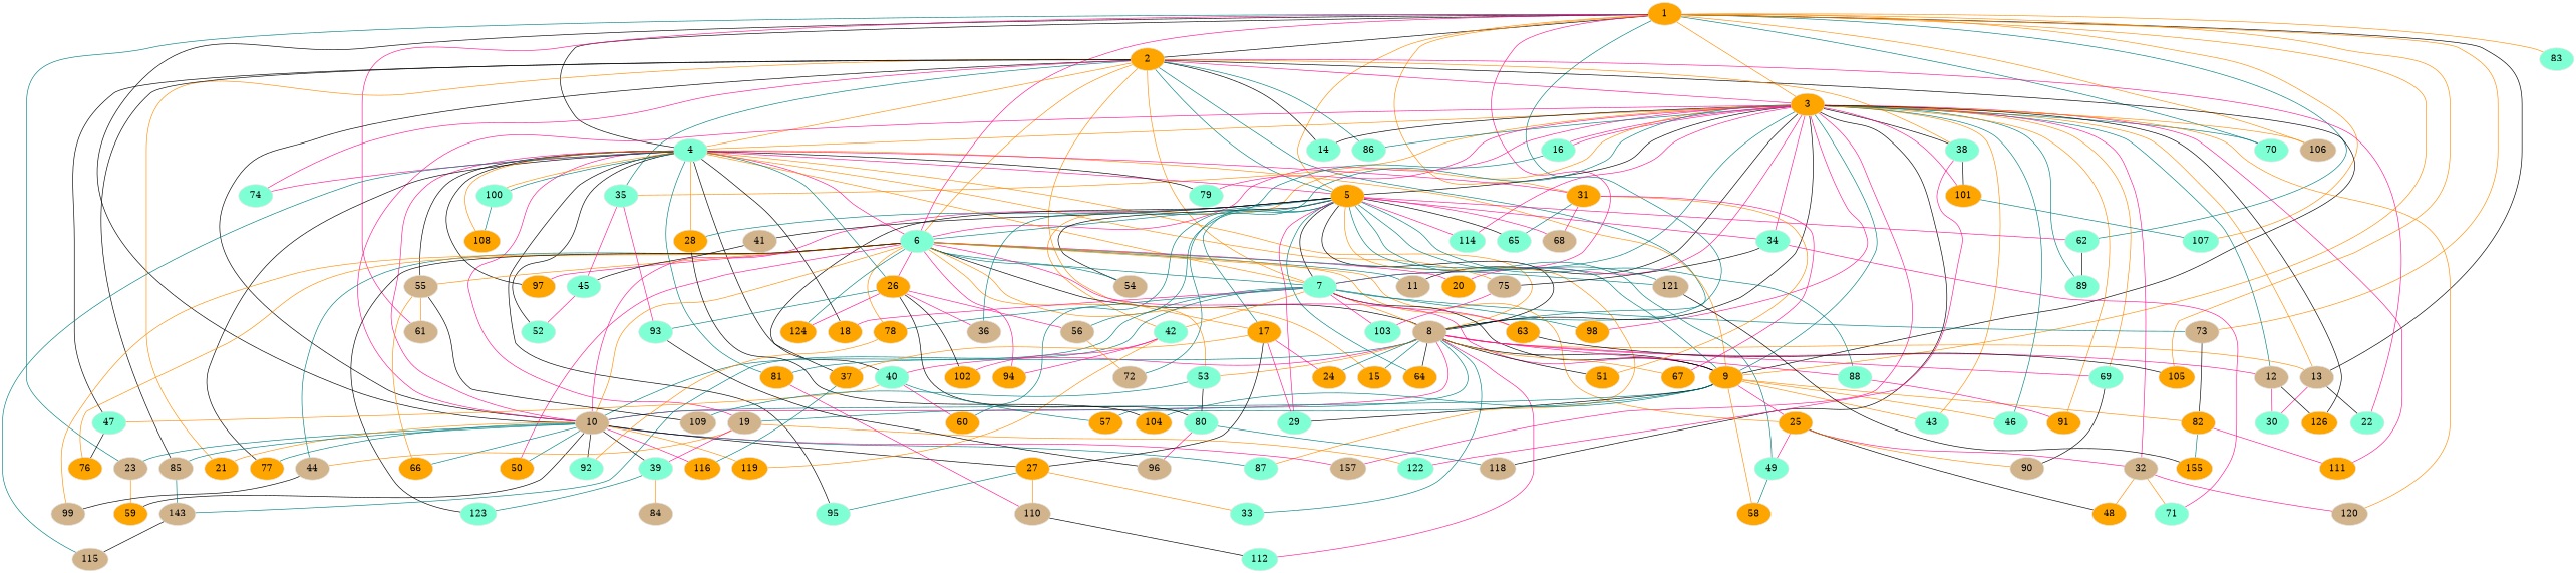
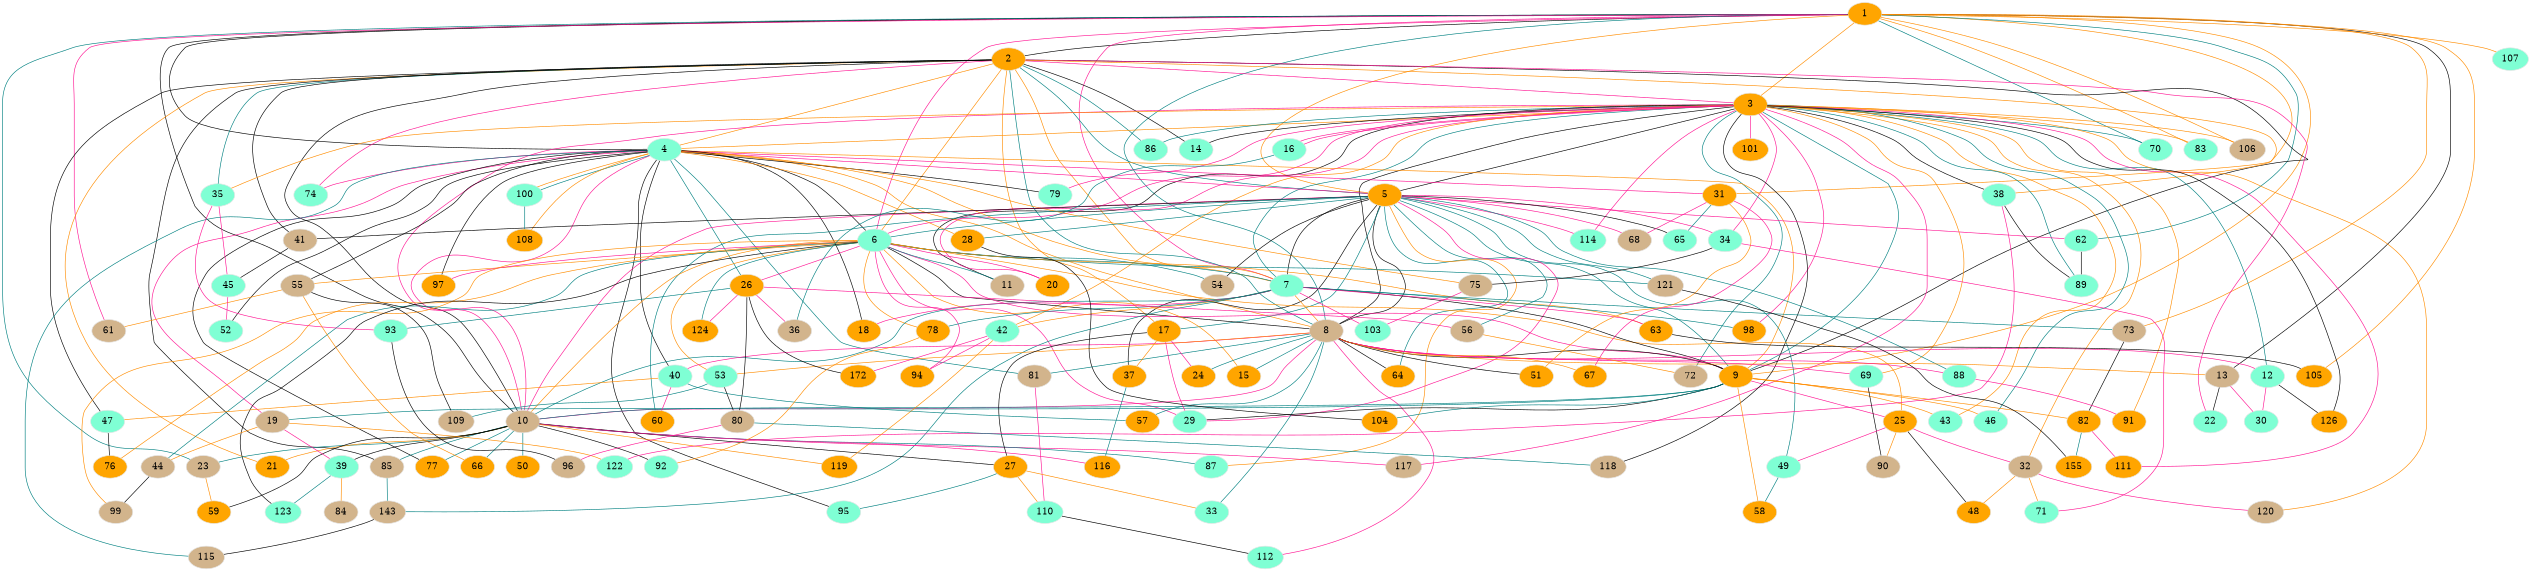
  graph {
    node [color=gray90 fillcolor=orange style=filled]
    edge [color=deeppink]
    1
    2
    3
    4 [fillcolor=aquamarine]
    5
    6 [fillcolor=aquamarine]
    7 [fillcolor=aquamarine]
    8 [fillcolor=tan]
    9
    10 [fillcolor=tan]
    13 [fillcolor=tan]
    23 [fillcolor=tan]
    31
    61 [fillcolor=tan]
    62 [fillcolor=aquamarine]
    70 [fillcolor=aquamarine]
    73 [fillcolor=tan]
    83 [fillcolor=aquamarine]
    105
    106 [fillcolor=tan]
    107 [fillcolor=aquamarine]
    14 [fillcolor=aquamarine]
    17
    21
    22 [fillcolor=aquamarine]
    35 [fillcolor=aquamarine]
    38 [fillcolor=aquamarine]
    41 [fillcolor=tan]
    47 [fillcolor=aquamarine]
    74 [fillcolor=aquamarine]
    85 [fillcolor=tan]
    86 [fillcolor=aquamarine]
    11 [fillcolor=tan]
-   12 [fillcolor=tan]
+   12 [fillcolor=aquamarine]
    16 [fillcolor=aquamarine]
    20
    32 [fillcolor=tan]
    34 [fillcolor=aquamarine]
    42 [fillcolor=aquamarine]
    43 [fillcolor=aquamarine]
    46 [fillcolor=aquamarine]
    69 [fillcolor=aquamarine]
    72 [fillcolor=tan]
    79 [fillcolor=aquamarine]
    89 [fillcolor=aquamarine]
    91
    98
    101
    111
    114 [fillcolor=aquamarine]
-   117 [fillcolor=tan label=157]
+   117 [fillcolor=tan]
    118 [fillcolor=tan]
    120 [fillcolor=tan]
    126
    18
    19 [fillcolor=tan]
    26
    28
    40 [fillcolor=aquamarine]
    52 [fillcolor=aquamarine]
    55 [fillcolor=tan]
    75 [fillcolor=tan]
    77
-   81
+   81 [fillcolor=tan]
    95 [fillcolor=aquamarine]
    97
    100 [fillcolor=aquamarine]
    108
    115 [fillcolor=tan]
    37
    49 [fillcolor=aquamarine]
    54 [fillcolor=tan]
    56 [fillcolor=tan]
    60
    64
    65 [fillcolor=aquamarine]
    68 [fillcolor=tan]
    87 [fillcolor=aquamarine]
    88 [fillcolor=aquamarine]
    121 [fillcolor=tan]
    29 [fillcolor=aquamarine]
    15
    25
    44 [fillcolor=tan]
    50
    53 [fillcolor=aquamarine]
    63
    76
    78
    94
    99 [fillcolor=tan]
    123 [fillcolor=aquamarine]
    124
    103 [fillcolor=aquamarine]
    n95 [fillcolor=tan label=143]
    24
    33 [fillcolor=aquamarine]
    51
    57
    67
    112 [fillcolor=aquamarine]
    58
    82
    104
    27
    39 [fillcolor=aquamarine]
    59
    66
    92 [fillcolor=aquamarine]
    116
    119
    30 [fillcolor=aquamarine]
    93 [fillcolor=aquamarine]
    45 [fillcolor=aquamarine]
    122 [fillcolor=aquamarine]
    36 [fillcolor=tan]
    48
    71 [fillcolor=aquamarine]
-   102
+   102 [label=172]
    90 [fillcolor=tan]
-   80 [fillcolor=aquamarine]
+   80 [fillcolor=tan]
    109 [fillcolor=tan]
-   110 [fillcolor=tan]
+   110 [fillcolor=aquamarine]
    84 [fillcolor=tan]
    n125 [label=155]
    96 [fillcolor=tan]
    1 -- 2 [color=black]
    1 -- 3 [color=darkorange]
    1 -- 4 [color=black]
    1 -- 5 [color=darkorange]
    1 -- 6
    1 -- 7
    1 -- 8 [color=teal]
    1 -- 9 [color=darkorange]
    1 -- 10 [color=black]
    1 -- 13 [color=black]
    1 -- 23 [color=teal]
    1 -- 31 [color=darkorange]
    1 -- 61
    1 -- 62 [color=teal]
    1 -- 70 [color=teal]
    1 -- 73 [color=darkorange]
    1 -- 83 [color=darkorange]
    1 -- 105 [color=darkorange]
    1 -- 106 [color=darkorange]
    1 -- 107 [color=darkorange]
    2 -- 3
    2 -- 4 [color=darkorange]
    2 -- 5 [color=teal]
    2 -- 6 [color=darkorange]
    2 -- 7 [color=darkorange]
    2 -- 8 [color=teal]
    2 -- 9 [color=black]
    2 -- 10 [color=black]
    2 -- 14 [color=black]
    2 -- 17 [color=darkorange]
    2 -- 21 [color=darkorange]
    2 -- 22
    2 -- 35 [color=teal]
    2 -- 38 [color=darkorange]
+   2 -- 41 [color=black]
    2 -- 47 [color=black]
    2 -- 74
    2 -- 85 [color=black]
    2 -- 86 [color=teal]
    3 -- 4 [color=darkorange]
    3 -- 5 [color=black]
    3 -- 6
    3 -- 7 [color=teal]
    3 -- 8 [color=black]
    3 -- 9 [color=teal]
    3 -- 10
    3 -- 70 [color=teal]
-   3 -- 13 [color=darkorange]
+   3 -- 83 [color=darkorange]
    3 -- 106 [color=darkorange]
    3 -- 14 [color=black]
    3 -- 35 [color=darkorange]
    3 -- 38 [color=black]
    3 -- 86 [color=teal]
    3 -- 11 [color=black]
    3 -- 12 [color=teal]
    3 -- 16
    3 -- 16
    3 -- 20
-   3 -- 32
+   3 -- 32 [color=darkorange]
    3 -- 34
    3 -- 42 [color=darkorange]
    3 -- 43 [color=darkorange]
    3 -- 46 [color=teal]
    3 -- 69 [color=darkorange]
    3 -- 72 [color=teal]
    3 -- 79
    3 -- 89 [color=teal]
    3 -- 91 [color=darkorange]
    3 -- 98
    3 -- 101
    3 -- 111
    3 -- 114
    3 -- 117
    3 -- 118 [color=black]
    3 -- 120 [color=darkorange]
    3 -- 126 [color=black]
    4 -- 5
-   4 -- 6
+   4 -- 6 [color=black]
    4 -- 7 [color=darkorange]
    4 -- 8 [color=darkorange]
    4 -- 9 [color=darkorange]
    4 -- 10
    4 -- 31
    4 -- 74
    4 -- 79 [color=black]
    4 -- 18 [color=black]
    4 -- 19
    4 -- 26 [color=teal]
    4 -- 28 [color=darkorange]
    4 -- 40 [color=black]
    4 -- 52 [color=black]
    4 -- 55 [color=black]
    4 -- 75 [color=darkorange]
    4 -- 77 [color=black]
    4 -- 81 [color=teal]
    4 -- 95 [color=black]
    4 -- 97 [color=black]
    4 -- 100 [color=darkorange]
    4 -- 100 [color=teal]
    4 -- 108 [color=darkorange]
    4 -- 115 [color=teal]
    5 -- 6 [color=teal]
    5 -- 7 [color=black]
    5 -- 8 [color=black]
    5 -- 9 [color=teal]
    5 -- 10
    5 -- 62
    5 -- 17 [color=teal]
    5 -- 41 [color=black]
    5 -- 34
    5 -- 114
    5 -- 28 [color=teal]
    5 -- 37 [color=black]
    5 -- 49 [color=teal]
    5 -- 54 [color=black]
    5 -- 56 [color=teal]
    5 -- 60 [color=teal]
    5 -- 64 [color=teal]
    5 -- 65 [color=black]
    5 -- 68
    5 -- 87 [color=darkorange]
    5 -- 88 [color=teal]
    5 -- 121 [color=teal]
    5 -- 29
    6 -- 7 [color=teal]
    6 -- 8 [color=black]
    6 -- 9
    6 -- 10 [color=darkorange]
    6 -- 11 [color=teal]
    6 -- 20
    6 -- 26
    6 -- 55 [color=darkorange]
    6 -- 97
    6 -- 54 [color=teal]
    6 -- 121 [color=teal]
    6 -- 15 [color=darkorange]
    6 -- 25 [color=darkorange]
    6 -- 44 [color=teal]
-   6 -- 50
+   6 -- 29
    6 -- 53 [color=darkorange]
    6 -- 63 [color=darkorange]
    6 -- 76 [color=darkorange]
    6 -- 78 [color=darkorange]
    6 -- 94
    6 -- 99 [color=darkorange]
    6 -- 123 [color=black]
    6 -- 124 [color=teal]
    7 -- 8 [color=darkorange]
    7 -- 9 [color=black]
    7 -- 10 [color=teal]
    7 -- 73 [color=teal]
    7 -- 42 [color=darkorange]
    7 -- 98 [color=teal]
    7 -- 18
    7 -- 63
    7 -- 78 [color=teal]
    7 -- 103
    7 -- n95 [color=teal]
    8 -- 9 [color=black]
    8 -- 10
    8 -- 13 [color=darkorange]
    8 -- 12
    8 -- 69
    8 -- 40
    8 -- 81 [color=teal]
    8 -- 64 [color=black]
    8 -- 88
    8 -- 15 [color=teal]
    8 -- 53 [color=darkorange]
    8 -- 24 [color=teal]
    8 -- 33 [color=teal]
    8 -- 51 [color=black]
    8 -- 57 [color=teal]
    8 -- 67 [color=darkorange]
    8 -- 112
    9 -- 10 [color=teal]
    9 -- 43 [color=darkorange]
    9 -- 46 [color=darkorange]
    9 -- 19 [color=teal]
    9 -- 29 [color=black]
    9 -- 25
    9 -- 58 [color=darkorange]
    9 -- 82 [color=darkorange]
    9 -- 104 [color=teal]
    10 -- 23 [color=teal]
    10 -- 21 [color=darkorange]
    10 -- 85 [color=teal]
    10 -- 117
    10 -- 77 [color=teal]
    10 -- 87 [color=teal]
    10 -- 50 [color=teal]
    10 -- 27 [color=black]
    10 -- 39 [color=black]
    10 -- 59 [color=black]
    10 -- 66 [color=teal]
    10 -- 92 [color=black]
    10 -- 116
    10 -- 119 [color=darkorange]
    13 -- 22 [color=black]
    13 -- 30
    23 -- 59 [color=darkorange]
    31 -- 65 [color=teal]
    31 -- 68
    31 -- 51 [color=darkorange]
    31 -- 67
    62 -- 89 [color=black]
    73 -- 82 [color=black]
    17 -- 37 [color=darkorange]
    17 -- 29
    17 -- 24
    17 -- 27 [color=black]
    35 -- 93
    35 -- 45
-   38 -- 101 [color=black]
+   38 -- 89 [color=black]
    38 -- 122
    41 -- 45 [color=black]
    47 -- 76 [color=black]
    85 -- n95 [color=teal]
    12 -- 126 [color=black]
    12 -- 30
    16 -- 36 [color=teal]
    32 -- 120
    32 -- 48 [color=darkorange]
    32 -- 71 [color=darkorange]
    34 -- 75 [color=black]
    34 -- 71
    42 -- 94
    42 -- 119 [color=darkorange]
    42 -- 102
    69 -- 90 [color=black]
-   101 -- 107 [color=teal]
    19 -- 44 [color=darkorange]
    19 -- 39
    19 -- 122 [color=darkorange]
    26 -- 56
    26 -- 124
    26 -- 93 [color=teal]
    26 -- 36
    26 -- 102 [color=black]
    26 -- 80 [color=black]
    28 -- 104 [color=black]
    40 -- 47 [color=darkorange]
    40 -- 60
    40 -- 57 [color=teal]
    55 -- 61 [color=darkorange]
    55 -- 66 [color=darkorange]
    55 -- 109 [color=black]
    75 -- 103
    81 -- 110
    100 -- 108 [color=teal]
    37 -- 116 [color=teal]
    49 -- 58 [color=teal]
    56 -- 72 [color=darkorange]
    88 -- 91
    121 -- n125 [color=black]
    25 -- 32
    25 -- 49
    25 -- 48 [color=black]
    25 -- 90 [color=darkorange]
    44 -- 99 [color=black]
    53 -- 80 [color=black]
    53 -- 109 [color=teal]
    63 -- 105 [color=black]
    78 -- 92 [color=darkorange]
    n95 -- 115 [color=black]
    82 -- 111
    82 -- n125 [color=teal]
    27 -- 95 [color=teal]
    27 -- 33 [color=darkorange]
    27 -- 110 [color=darkorange]
    39 -- 123 [color=teal]
    39 -- 84 [color=darkorange]
    93 -- 96 [color=black]
    45 -- 52
    80 -- 118 [color=teal]
    80 -- 96
    110 -- 112 [color=black]
  }
